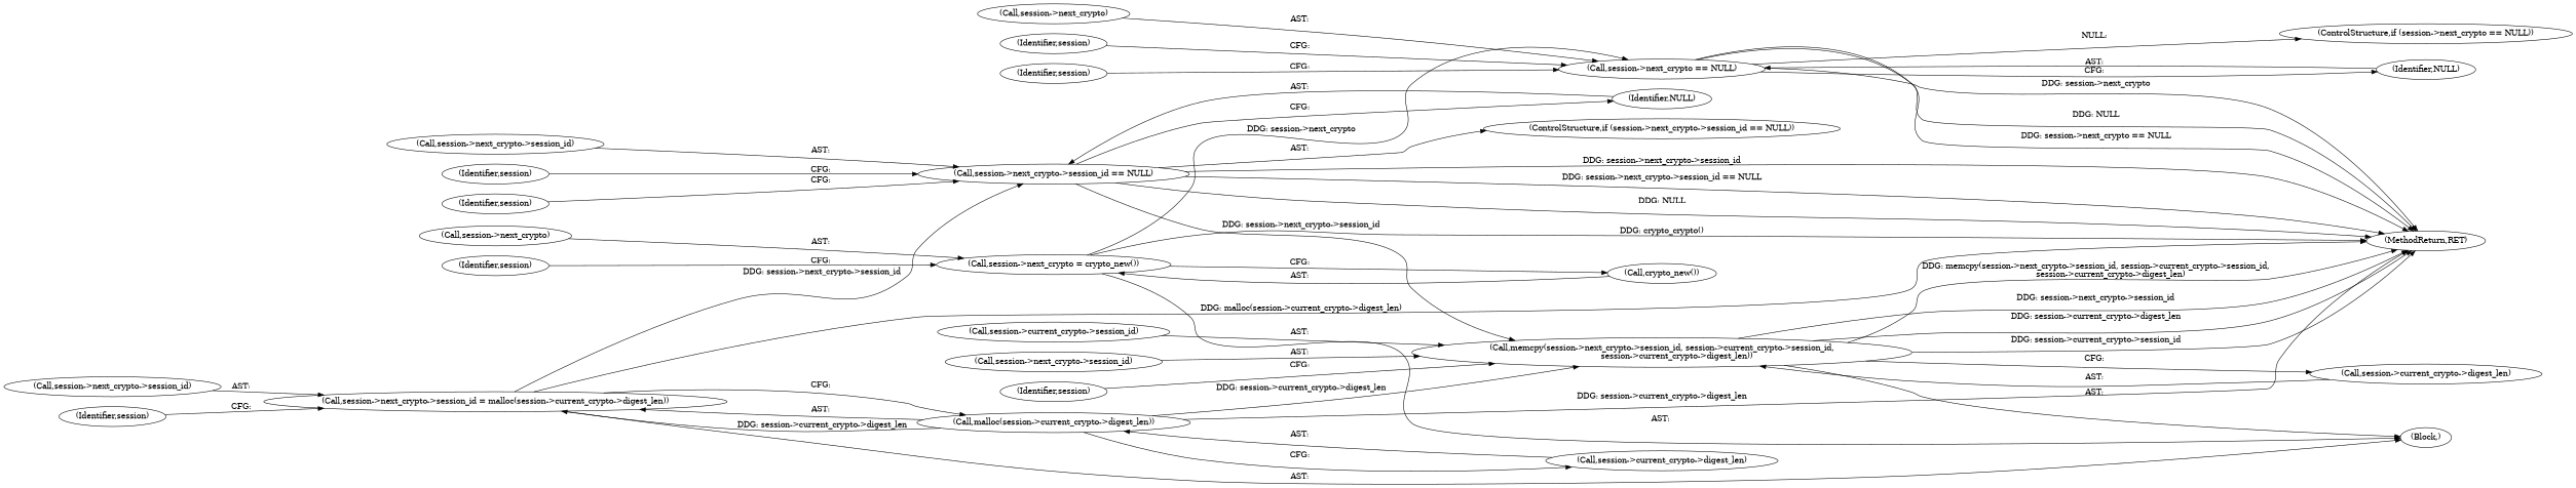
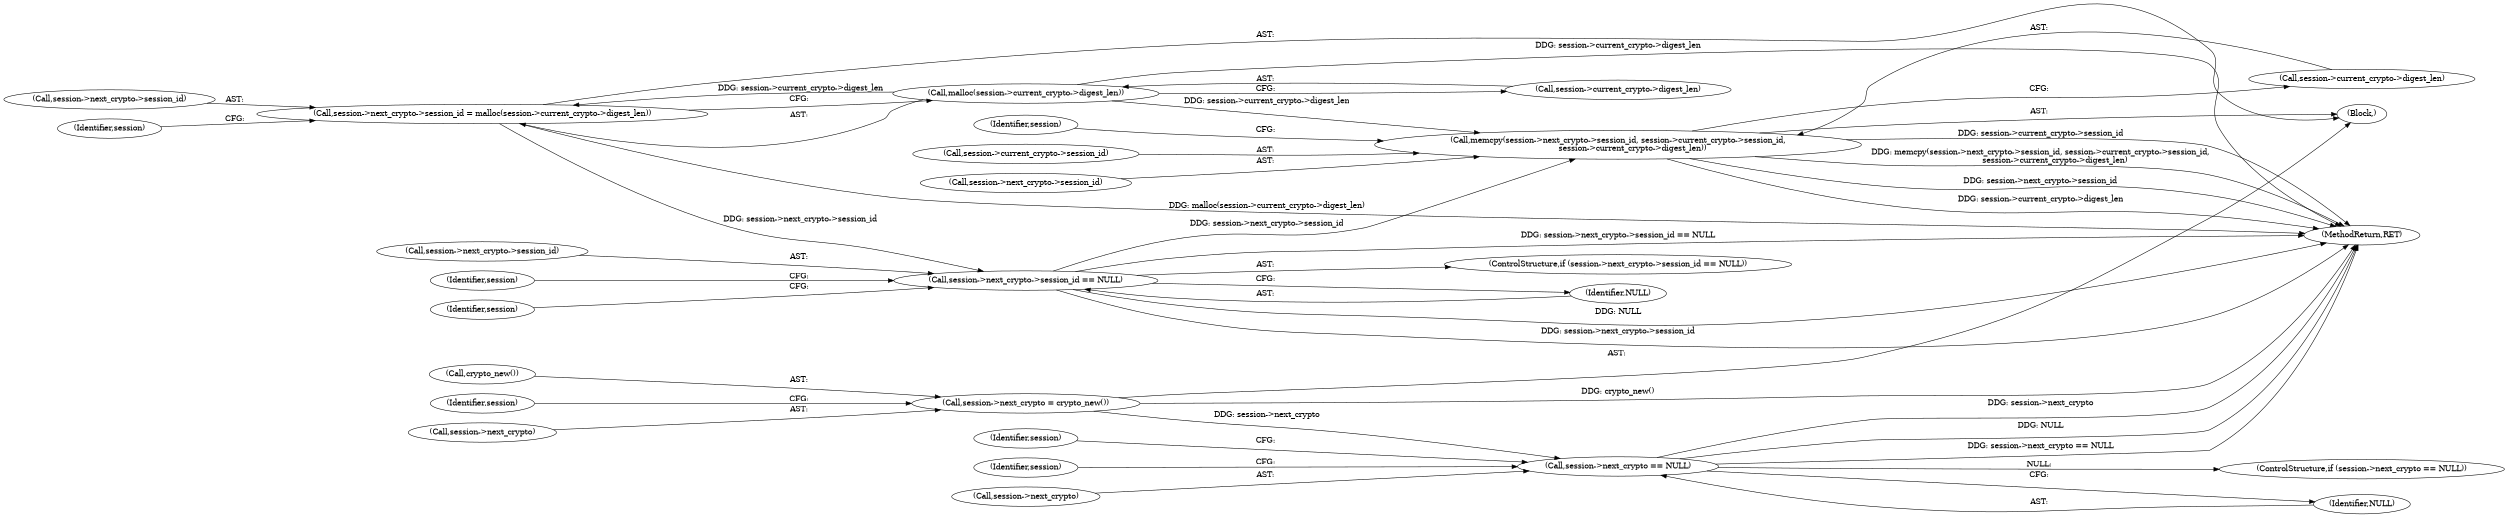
  digraph {
    rankdir=LR
    n1 [label="(Call,memcpy(session->next_crypto->session_id, session->current_crypto->session_id,\n            session->current_crypto->digest_len))"]
    n2 [label="(Call,session->current_crypto->digest_len)"]
    n3 [label="(Block,)"]
    n4 [label="(MethodReturn,RET)"]
    n5 [label="(Call,session->next_crypto->session_id == NULL)"]
    n6 [label="(Identifier,NULL)"]
    n7 [label="(ControlStructure,if (session->next_crypto->session_id == NULL))"]
    n8 [label="(Call,session->next_crypto->session_id = malloc(session->current_crypto->digest_len))"]
    n9 [label="(Call,malloc(session->current_crypto->digest_len))"]
    n10 [label="(Call,session->current_crypto->digest_len)"]
    n11 [label="(Call,session->next_crypto == NULL)"]
    n12 [label="(ControlStructure,if (session->next_crypto == NULL))"]
    n13 [label="(Identifier,NULL)"]
    n14 [label="(Call,session->next_crypto = crypto_new())"]
    n15 [label="(Call,crypto_new())"]
    n16 [label="(Identifier,session)"]
    n17 [label="(Identifier,session)"]
    n18 [label="(Call,session->next_crypto)"]
    n19 [label="(Call,session->next_crypto->session_id)"]
    n20 [label="(Call,session->next_crypto->session_id)"]
    n21 [label="(Identifier,session)"]
    n22 [label="(Identifier,session)"]
    n23 [label="(Identifier,session)"]
    n24 [label="(Call,session->current_crypto->session_id)"]
    n25 [label="(Call,session->next_crypto)"]
    n26 [label="(Call,session->next_crypto->session_id)"]
    n27 [label="(Identifier,session)"]
    n28 [label="(Identifier,session)"]
    n1 -> n2 [label="CFG: "]
    n1 -> n3 [label="AST: "]
    n1 -> n4 [label="DDG: session->current_crypto->digest_len"]
    n1 -> n4 [label="DDG: session->current_crypto->session_id"]
    n1 -> n4 [label="DDG: memcpy(session->next_crypto->session_id, session->current_crypto->session_id,\n            session->current_crypto->digest_len)"]
    n1 -> n4 [label="DDG: session->next_crypto->session_id"]
    n2 -> n1 [label="AST: "]
    n5 -> n1 [label="DDG: session->next_crypto->session_id"]
    n5 -> n4 [label="DDG: NULL"]
    n5 -> n4 [label="DDG: session->next_crypto->session_id"]
    n5 -> n4 [label="DDG: session->next_crypto->session_id == NULL"]
    n5 -> n6 [label="CFG: "]
    n5 -> n7 [label="AST: "]
    n6 -> n5 [label="AST: "]
    n8 -> n3 [label="AST: "]
    n8 -> n4 [label="DDG: malloc(session->current_crypto->digest_len)"]
    n8 -> n5 [label="DDG: session->next_crypto->session_id"]
    n8 -> n9 [label="CFG: "]
    n9 -> n1 [label="DDG: session->current_crypto->digest_len"]
    n9 -> n4 [label="DDG: session->current_crypto->digest_len"]
    n9 -> n8 [label="AST: "]
    n9 -> n8 [label="DDG: session->current_crypto->digest_len"]
    n9 -> n10 [label="CFG: "]
    n10 -> n9 [label="AST: "]
    n11 -> n4 [label="DDG: session->next_crypto"]
    n11 -> n4 [label="DDG: NULL"]
    n11 -> n4 [label="DDG: session->next_crypto == NULL"]
    n11 -> n12 [label="NULL: "]
    n11 -> n13 [label="CFG: "]
    n13 -> n11 [label="AST: "]
    n14 -> n3 [label="AST: "]
-   n14 -> n4 [label="DDG: crypto_crypto()"]
+   n14 -> n4 [label="DDG: crypto_new()"]
    n14 -> n11 [label="DDG: session->next_crypto"]
-   n14 -> n15 [label="CFG: "]
    n15 -> n14 [label="AST: "]
    n16 -> n11 [label="CFG: "]
    n17 -> n14 [label="CFG: "]
    n18 -> n14 [label="AST: "]
    n19 -> n5 [label="AST: "]
    n20 -> n1 [label="AST: "]
    n21 -> n11 [label="CFG: "]
    n22 -> n5 [label="CFG: "]
    n23 -> n1 [label="CFG: "]
    n24 -> n1 [label="AST: "]
    n25 -> n11 [label="AST: "]
    n26 -> n8 [label="AST: "]
    n27 -> n5 [label="CFG: "]
    n28 -> n8 [label="CFG: "]
  }
